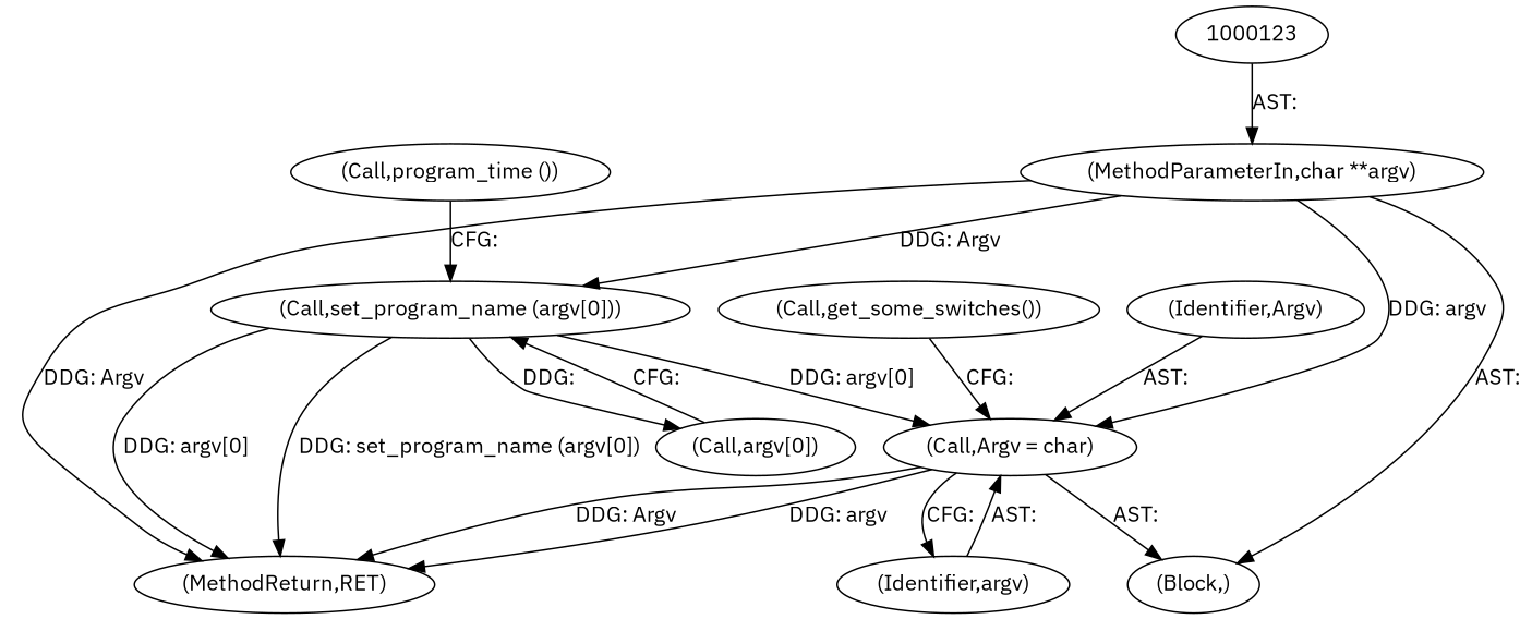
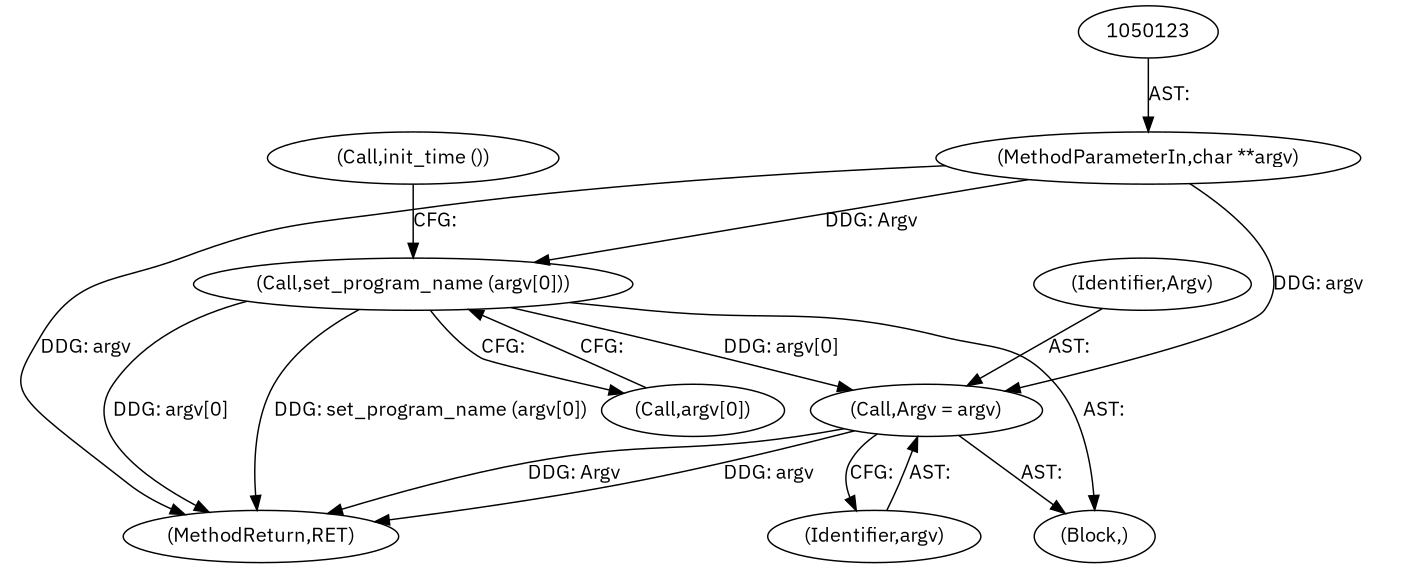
  digraph {
    fontname="IBM Plex Sans"
    node [fontname="IBM Plex Sans"]
    edge [fontname="IBM Plex Sans"]
-   n1 [label="(Call,Argv = char)"]
+   n1 [label="(Call,Argv = argv)"]
    n2 [label="(Identifier,argv)"]
    n3 [label="(MethodReturn,RET)"]
    n4 [label="(Block,)"]
    n5 [label="(Call,set_program_name (argv[0]))"]
    n6 [label="(Call,argv[0])"]
    n7 [label="(MethodParameterIn,char **argv)"]
-   1000123
-   n9 [label="(Call,get_some_switches())"]
+   1000123 [label=1050123]
    n10 [label="(Identifier,Argv)"]
-   n11 [label="(Call,program_time ())"]
+   n11 [label="(Call,init_time ())"]
    n1 -> n2 [label="CFG: "]
    n1 -> n3 [label="DDG: Argv"]
    n1 -> n3 [label="DDG: argv"]
    n1 -> n4 [label="AST: "]
    n2 -> n1 [label="AST: "]
    n5 -> n1 [label="DDG: argv[0]"]
    n5 -> n3 [label="DDG: argv[0]"]
    n5 -> n3 [label="DDG: set_program_name (argv[0])"]
-   n7 -> n4 [label="AST: "]
-   n5 -> n6 [label="DDG: "]
+   n5 -> n4 [label="AST: "]
+   n5 -> n6 [label="CFG: "]
    n6 -> n5 [label="CFG: "]
    n7 -> n1 [label="DDG: argv"]
-   n7 -> n3 [label="DDG: Argv"]
+   n7 -> n3 [label="DDG: argv"]
    n7 -> n5 [label="DDG: Argv"]
    1000123 -> n7 [label="AST: "]
-   n9 -> n1 [label="CFG: "]
    n10 -> n1 [label="AST: "]
    n11 -> n5 [label="CFG: "]
  }
